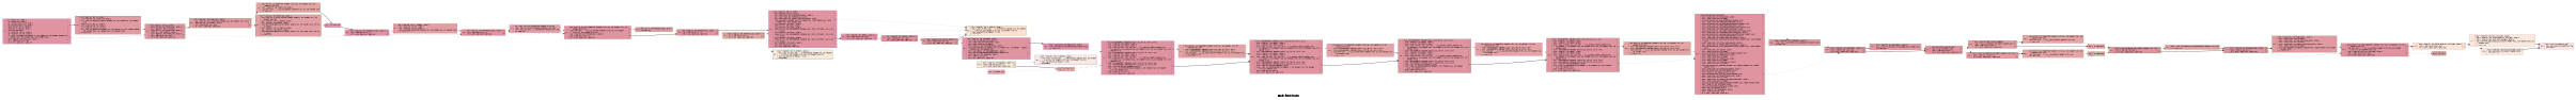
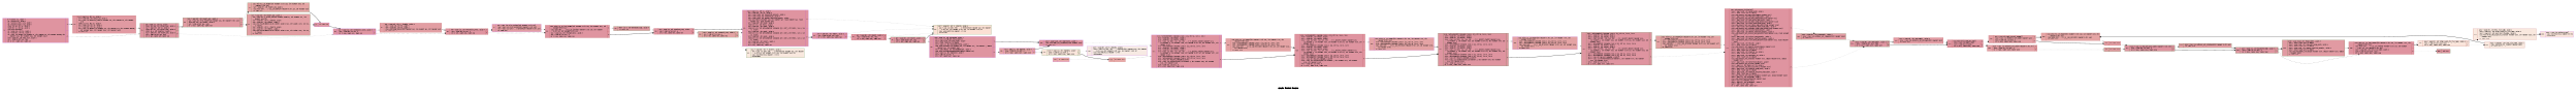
  digraph {
    label="CFG for 'fbs_init' function"
    rankdir=LR
    node [color=brown fillcolor="#b70d2870" fontname=Courier shape=record style=filled]
    edge [arrowhead=onormal style=dotted tailport=s0]
    n1 [color=purple label="{2:\l|  %3 = alloca i32, align 4\l  %4 = alloca ptr, align 8\l  %5 = alloca [1025 x i8], align 1\l  %6 = alloca [1025 x i8], align 1\l  store i32 %0, ptr %3, align 4\l  store ptr %1, ptr %4, align 8\l  call void @unlimit()\l  %7 = load i32, ptr %3, align 4\l  %8 = load ptr, ptr %4, align 8\l  %9 = call i32 @pconf(i32 noundef %7, ptr noundef %8, ptr noundef @param, ptr\l... noundef null, ptr noundef null, ptr noundef null)\l  %10 = load ptr, ptr @arg_file, align 8\l  %11 = icmp ne ptr %10, null\l  br i1 %11, label %12, label %19\l|{<s0>T|<s1>F}}"]
    n2 [fillcolor="#bb1b2c70" label="{12:\l|  %13 = load i32, ptr %3, align 4\l  %14 = load ptr, ptr @arg_file, align 8\l  %15 = call i32 @argfile_read(i32 noundef %13, ptr noundef %4, ptr noundef\l... %14)\l  store i32 %15, ptr %3, align 4\l  %16 = load i32, ptr %3, align 4\l  %17 = load ptr, ptr %4, align 8\l  %18 = call i32 @pconf(i32 noundef %16, ptr noundef %17, ptr noundef @param,\l... ptr noundef null, ptr noundef null, ptr noundef null)\l  br label %19\l}"]
    n3 [color=darkgreen label="{19:\l|  %20 = load i32, ptr %3, align 4\l  store i32 %20, ptr @final_argc, align 4\l  %21 = load ptr, ptr %4, align 8\l  store ptr %21, ptr @final_argv, align 8\l  store i8 0, ptr @logfile, align 1\l  %22 = load ptr, ptr @logfn_arg, align 8\l  %23 = icmp ne ptr %22, null\l  br i1 %23, label %24, label %38\l|{<s0>T|<s1>F}}"]
    n4 [color=darkgreen fillcolor="#bb1b2c70" label="{24:\l|  %25 = load ptr, ptr @logfn_arg, align 8\l  %26 = call ptr @\"\\01_fopen\"(ptr noundef %25, ptr noundef @.str.323)\l  store ptr %26, ptr @logfp, align 8\l  %27 = icmp eq ptr %26, null\l  br i1 %27, label %28, label %30\l|{<s0>T|<s1>F}}"]
    n5 [color=purple label="{38:\l|  %39 = load i32, ptr @verbosity_level, align 4\l  %40 = icmp sge i32 %39, 2\l  br i1 %40, label %41, label %45\l|{<s0>T|<s1>F}}"]
    n6 [color=darkgreen fillcolor="#c5333470" label="{28:\l|  call void @_E__pr_header(ptr noundef @.str.320, i64 noundef 1058, ptr\l... noundef @.str.324)\l  %29 = load ptr, ptr @logfn_arg, align 8\l  call void (ptr, ...) @_E__pr_warn(ptr noundef @.str.325, ptr noundef %29)\l  br label %37\l}"]
    n7 [color=darkgreen fillcolor="#be242e70" label="{30:\l|  %31 = load ptr, ptr @logfn_arg, align 8\l  %32 = call ptr @__strcpy_chk(ptr noundef @logfile, ptr noundef %31, i64\l... noundef 4096) #9\l  %33 = load ptr, ptr @__stdoutp, align 8\l  %34 = load ptr, ptr @logfp, align 8\l  call void @llvm.memcpy.p0.p0.i64(ptr align 8 %33, ptr align 8 %34, i64 152,\l... i1 false)\l  %35 = load ptr, ptr @__stderrp, align 8\l  %36 = load ptr, ptr @logfp, align 8\l  call void @llvm.memcpy.p0.p0.i64(ptr align 8 %35, ptr align 8 %36, i64 152,\l... i1 false)\l  br label %37\l}"]
    n8 [fillcolor="#be242e70" label="{41:\l|  %42 = load ptr, ptr @__stdoutp, align 8\l  %43 = load i32, ptr %3, align 4\l  %44 = load ptr, ptr %4, align 8\l  call void @log_arglist(ptr noundef %42, i32 noundef %43, ptr noundef %44)\l  br label %45\l}"]
    n9 [label="{45:\l|  %46 = load i32, ptr @verbosity_level, align 4\l  %47 = icmp sge i32 %46, 2\l  br i1 %47, label %48, label %52\l|{<s0>T|<s1>F}}"]
    n10 [color=purple fillcolor="#bb1b2c70" label="{37:\l|  br label %38\l}"]
    n11 [color=purple fillcolor="#be242e70" label="{48:\l|  %49 = call i32 @\"\\01_system\"(ptr noundef @.str.327)\l  %50 = call i32 @\"\\01_system\"(ptr noundef @.str.328)\l  %51 = call i32 (ptr, ...) @printf(ptr noundef @.str.329)\l  br label %52\l}"]
    n12 [label="{52:\l|  call void @_E__pr_info_header(ptr noundef @.str.320, i64 noundef 1077, ptr\l... noundef @.str.321)\l  call void (ptr, ...) @_E__pr_info(ptr noundef @.str.330, ptr noundef\l... @.str.331, ptr noundef @.str.332)\l  %53 = load i32, ptr @forward_only, align 4\l  %54 = icmp ne i32 %53, 0\l  br i1 %54, label %55, label %56\l|{<s0>T|<s1>F}}"]
    n13 [color=darkgreen fillcolor="#bb1b2c70" label="{55:\l|  store i32 0, ptr @bestpath_flag, align 4\l  br label %56\l}"]
    n14 [label="{56:\l|  %57 = load i32, ptr @fwdtree_flag, align 4\l  %58 = icmp ne i32 %57, 0\l  br i1 %58, label %65, label %59\l|{<s0>T|<s1>F}}"]
    n15 [color=purple label="{65:\l|  %66 = load i32, ptr %3, align 4\l  %67 = load ptr, ptr %4, align 8\l  %68 = load float, ptr @insertion_penalty, align 4\l  %69 = load float, ptr @fwdtree_lw, align 4\l  %70 = load float, ptr @phone_insertion_penalty, align 4\l  call void @kb(i32 noundef %66, ptr noundef %67, float noundef %68, float\l... noundef %69, float noundef %70)\l  %71 = load ptr, ptr @cext, align 8\l  store ptr %71, ptr @exts, align 8\l  %72 = load ptr, ptr @dext, align 8\l  store ptr %72, ptr getelementptr inbounds ([4 x ptr], ptr @exts, i64 0, i64\l... 1), align 8\l  %73 = load ptr, ptr @pext, align 8\l  store ptr %73, ptr getelementptr inbounds ([4 x ptr], ptr @exts, i64 0, i64\l... 2), align 8\l  %74 = load ptr, ptr @xext, align 8\l  store ptr %74, ptr getelementptr inbounds ([4 x ptr], ptr @exts, i64 0, i64\l... 3), align 8\l  %75 = load ptr, ptr @ccbfn, align 8\l  %76 = icmp eq ptr %75, null\l  br i1 %76, label %86, label %77\l|{<s0>T|<s1>F}}"]
    n16 [color=darkgreen fillcolor="#c32e3170" label="{59:\l|  %60 = load i32, ptr @fwdflat_flag, align 4\l  %61 = icmp ne i32 %60, 0\l  br i1 %61, label %65, label %62\l|{<s0>T|<s1>F}}"]
    n17 [color=darkgreen fillcolor="#f7b99e70" label="{86:\l|  %87 = load ptr, ptr @__stderrp, align 8\l  %88 = call i32 (ptr, ptr, ...) @fprintf(ptr noundef %87, ptr noundef\l... @.str.334, ptr noundef @.str.320, i32 noundef 1110) #9\l  call void @exit(i32 noundef -1) #10\l  unreachable\l}"]
    n18 [color=purple label="{77:\l|  %78 = load ptr, ptr @dcbfn, align 8\l  %79 = icmp eq ptr %78, null\l  br i1 %79, label %86, label %80\l|{<s0>T|<s1>F}}"]
    n19 [color=darkgreen fillcolor="#f2cab570" label="{62:\l|  %63 = load ptr, ptr @__stderrp, align 8\l  %64 = call i32 (ptr, ptr, ...) @fprintf(ptr noundef %63, ptr noundef\l... @.str.333, ptr noundef @.str.320, i32 noundef 1094) #9\l  call void @exit(i32 noundef -1) #10\l  unreachable\l}"]
    n20 [label="{80:\l|  %81 = load ptr, ptr @pcbfn, align 8\l  %82 = icmp eq ptr %81, null\l  br i1 %82, label %86, label %83\l|{<s0>T|<s1>F}}"]
    n21 [color=darkgreen label="{83:\l|  %84 = load ptr, ptr @xcbfn, align 8\l  %85 = icmp eq ptr %84, null\l  br i1 %85, label %86, label %89\l|{<s0>T|<s1>F}}"]
    n22 [color=purple label="{89:\l|  %90 = load i32, ptr @scVqTopN, align 4\l  %91 = call i32 @kb_get_total_dists()\l  %92 = load float, ptr @Cep_Floor, align 4\l  %93 = fpext float %92 to double\l  %94 = load i32, ptr @use20msDiffPow, align 4\l  call void @SCVQInit(i32 noundef %90, i32 noundef %91, i32 noundef 1, double\l... noundef %93, i32 noundef %94)\l  %95 = load double, ptr @dcep80msWeight, align 8\l  call void @SCVQSetdcep80msWeight(double noundef %95)\l  %96 = load i32, ptr @agcNoise, align 4\l  %97 = icmp ne i32 %96, 0\l  br i1 %97, label %101, label %98\l|{<s0>T|<s1>F}}"]
    n23 [color=purple label="{101:\l|  %102 = load float, ptr @agcThresh, align 4\l  call void @agc_set_threshold(float noundef %102)\l  br label %111\l}"]
+   n24 [color=purple fillcolor="#c32e3170" label="{98:\l|  %99 = load i32, ptr @agcMax, align 4\l  %100 = icmp ne i32 %99, 0\l  br i1 %100, label %101, label %103\l|{<s0>T|<s1>F}}"]
    n25 [color=purple label="{111:\l|  %112 = getelementptr inbounds [1025 x i8], ptr %5, i64 0, i64 0\l  %113 = load ptr, ptr @cbdir, align 8\l  %114 = load ptr, ptr @ccbfn, align 8\l  %115 = call i32 (ptr, i32, i64, ptr, ...) @__sprintf_chk(ptr noundef %112,\l... i32 noundef 0, i64 noundef 1025, ptr noundef @.str.336, ptr noundef %113, ptr\l... noundef %114)\l  %116 = getelementptr inbounds [1025 x i8], ptr %6, i64 0, i64 0\l  %117 = load ptr, ptr @cbdir, align 8\l  %118 = load ptr, ptr @ccbfn, align 8\l  %119 = call i32 (ptr, i32, i64, ptr, ...) @__sprintf_chk(ptr noundef %116,\l... i32 noundef 0, i64 noundef 1025, ptr noundef @.str.337, ptr noundef %117, ptr\l... noundef %118)\l  %120 = getelementptr inbounds [1025 x i8], ptr %5, i64 0, i64 0\l  %121 = getelementptr inbounds [1025 x i8], ptr %6, i64 0, i64 0\l  %122 = call ptr @kb_get_codebook_0_dist()\l  %123 = call i32 @SCVQInitFeat(i32 noundef 0, ptr noundef %120, ptr noundef\l... %121, ptr noundef %122)\l  %124 = icmp slt i32 %123, 0\l  br i1 %124, label %125, label %128\l|{<s0>T|<s1>F}}"]
    n26 [color=darkgreen fillcolor="#f4c5ad70" label="{103:\l|  %104 = load i32, ptr @agcBeta, align 4\l  %105 = icmp ne i32 %104, 0\l  br i1 %105, label %106, label %109\l|{<s0>T|<s1>F}}"]
    n27 [fillcolor="#c32e3170" label="{125:\l|  call void @_E__pr_header(ptr noundef @.str.320, i64 noundef 1147, ptr\l... noundef @.str.338)\l  %126 = getelementptr inbounds [1025 x i8], ptr %5, i64 0, i64 0\l  %127 = getelementptr inbounds [1025 x i8], ptr %6, i64 0, i64 0\l  call void (ptr, ...) @_E__die_error(ptr noundef @.str.339, ptr noundef %126,\l... ptr noundef %127)\l  br label %128\l}"]
    n28 [label="{128:\l|  %129 = getelementptr inbounds [1025 x i8], ptr %5, i64 0, i64 0\l  %130 = load ptr, ptr @cbdir, align 8\l  %131 = load ptr, ptr @dcbfn, align 8\l  %132 = call i32 (ptr, i32, i64, ptr, ...) @__sprintf_chk(ptr noundef %129,\l... i32 noundef 0, i64 noundef 1025, ptr noundef @.str.336, ptr noundef %130, ptr\l... noundef %131)\l  %133 = getelementptr inbounds [1025 x i8], ptr %6, i64 0, i64 0\l  %134 = load ptr, ptr @cbdir, align 8\l  %135 = load ptr, ptr @dcbfn, align 8\l  %136 = call i32 (ptr, i32, i64, ptr, ...) @__sprintf_chk(ptr noundef %133,\l... i32 noundef 0, i64 noundef 1025, ptr noundef @.str.337, ptr noundef %134, ptr\l... noundef %135)\l  %137 = getelementptr inbounds [1025 x i8], ptr %5, i64 0, i64 0\l  %138 = getelementptr inbounds [1025 x i8], ptr %6, i64 0, i64 0\l  %139 = call ptr @kb_get_codebook_1_dist()\l  %140 = call i32 @SCVQInitFeat(i32 noundef 1, ptr noundef %137, ptr noundef\l... %138, ptr noundef %139)\l  %141 = icmp slt i32 %140, 0\l  br i1 %141, label %142, label %145\l|{<s0>T|<s1>F}}"]
    n29 [color=purple fillcolor="#eed0c070" label="{106:\l|  %107 = load ptr, ptr @__stdoutp, align 8\l  %108 = call i32 (ptr, ptr, ...) @fprintf(ptr noundef %107, ptr noundef\l... @.str.335, ptr noundef @.str.320, i32 noundef 1129) #9\l  call void @exit(i32 noundef -1) #10\l  unreachable\l}"]
    n30 [fillcolor="#ca3b3770" label="{110:\l|  br label %111\l}"]
    n31 [color=purple fillcolor="#ca3b3770" label="{109:\l|  br label %110\l}"]
    n32 [color=purple fillcolor="#c32e3170" label="{142:\l|  call void @_E__pr_header(ptr noundef @.str.320, i64 noundef 1152, ptr\l... noundef @.str.338)\l  %143 = getelementptr inbounds [1025 x i8], ptr %5, i64 0, i64 0\l  %144 = getelementptr inbounds [1025 x i8], ptr %6, i64 0, i64 0\l  call void (ptr, ...) @_E__die_error(ptr noundef @.str.339, ptr noundef %143,\l... ptr noundef %144)\l  br label %145\l}"]
    n33 [color=darkgreen label="{145:\l|  %146 = getelementptr inbounds [1025 x i8], ptr %5, i64 0, i64 0\l  %147 = load ptr, ptr @cbdir, align 8\l  %148 = load ptr, ptr @pcbfn, align 8\l  %149 = call i32 (ptr, i32, i64, ptr, ...) @__sprintf_chk(ptr noundef %146,\l... i32 noundef 0, i64 noundef 1025, ptr noundef @.str.336, ptr noundef %147, ptr\l... noundef %148)\l  %150 = getelementptr inbounds [1025 x i8], ptr %6, i64 0, i64 0\l  %151 = load ptr, ptr @cbdir, align 8\l  %152 = load ptr, ptr @pcbfn, align 8\l  %153 = call i32 (ptr, i32, i64, ptr, ...) @__sprintf_chk(ptr noundef %150,\l... i32 noundef 0, i64 noundef 1025, ptr noundef @.str.337, ptr noundef %151, ptr\l... noundef %152)\l  %154 = getelementptr inbounds [1025 x i8], ptr %5, i64 0, i64 0\l  %155 = getelementptr inbounds [1025 x i8], ptr %6, i64 0, i64 0\l  %156 = call ptr @kb_get_codebook_2_dist()\l  %157 = call i32 @SCVQInitFeat(i32 noundef 2, ptr noundef %154, ptr noundef\l... %155, ptr noundef %156)\l  %158 = icmp slt i32 %157, 0\l  br i1 %158, label %159, label %162\l|{<s0>T|<s1>F}}"]
    n34 [color=purple fillcolor="#c32e3170" label="{159:\l|  call void @_E__pr_header(ptr noundef @.str.320, i64 noundef 1157, ptr\l... noundef @.str.338)\l  %160 = getelementptr inbounds [1025 x i8], ptr %5, i64 0, i64 0\l  %161 = getelementptr inbounds [1025 x i8], ptr %6, i64 0, i64 0\l  call void (ptr, ...) @_E__die_error(ptr noundef @.str.339, ptr noundef %160,\l... ptr noundef %161)\l  br label %162\l}"]
    n35 [color=darkgreen label="{162:\l|  %163 = getelementptr inbounds [1025 x i8], ptr %5, i64 0, i64 0\l  %164 = load ptr, ptr @cbdir, align 8\l  %165 = load ptr, ptr @xcbfn, align 8\l  %166 = call i32 (ptr, i32, i64, ptr, ...) @__sprintf_chk(ptr noundef %163,\l... i32 noundef 0, i64 noundef 1025, ptr noundef @.str.336, ptr noundef %164, ptr\l... noundef %165)\l  %167 = getelementptr inbounds [1025 x i8], ptr %6, i64 0, i64 0\l  %168 = load ptr, ptr @cbdir, align 8\l  %169 = load ptr, ptr @xcbfn, align 8\l  %170 = call i32 (ptr, i32, i64, ptr, ...) @__sprintf_chk(ptr noundef %167,\l... i32 noundef 0, i64 noundef 1025, ptr noundef @.str.337, ptr noundef %168, ptr\l... noundef %169)\l  %171 = getelementptr inbounds [1025 x i8], ptr %5, i64 0, i64 0\l  %172 = getelementptr inbounds [1025 x i8], ptr %6, i64 0, i64 0\l  %173 = call ptr @kb_get_codebook_3_dist()\l  %174 = call i32 @SCVQInitFeat(i32 noundef 3, ptr noundef %171, ptr noundef\l... %172, ptr noundef %173)\l  %175 = icmp slt i32 %174, 0\l  br i1 %175, label %176, label %179\l|{<s0>T|<s1>F}}"]
    n36 [color=darkgreen fillcolor="#c32e3170" label="{176:\l|  call void @_E__pr_header(ptr noundef @.str.320, i64 noundef 1162, ptr\l... noundef @.str.338)\l  %177 = getelementptr inbounds [1025 x i8], ptr %5, i64 0, i64 0\l  %178 = getelementptr inbounds [1025 x i8], ptr %6, i64 0, i64 0\l  call void (ptr, ...) @_E__die_error(ptr noundef @.str.339, ptr noundef %177,\l... ptr noundef %178)\l  br label %179\l}"]
    n37 [label="{179:\l|  call void @search_initialize()\l  %180 = load float, ptr @beam_width, align 4\l  %181 = fpext float %180 to double\l  call void @search_set_beam_width(double noundef %181)\l  %182 = load float, ptr @new_word_beam_width, align 4\l  call void @search_set_new_word_beam_width(float noundef %182)\l  %183 = load float, ptr @new_phone_beam_width, align 4\l  call void @search_set_new_phone_beam_width(float noundef %183)\l  %184 = load float, ptr @last_phone_beam_width, align 4\l  call void @search_set_last_phone_beam_width(float noundef %184)\l  %185 = load float, ptr @lastphone_alone_beam_width, align 4\l  call void @search_set_lastphone_alone_beam_width(float noundef %185)\l  %186 = load float, ptr @silence_word_penalty, align 4\l  %187 = load float, ptr @phone_insertion_penalty, align 4\l  call void @search_set_silence_word_penalty(float noundef %186, float noundef\l... %187)\l  %188 = load float, ptr @filler_word_penalty, align 4\l  %189 = load float, ptr @phone_insertion_penalty, align 4\l  call void @search_set_filler_word_penalty(float noundef %188, float noundef\l... %189)\l  %190 = load float, ptr @nw_pen, align 4\l  %191 = fpext float %190 to double\l  call void @search_set_newword_penalty(double noundef %191)\l  %192 = load float, ptr @fwdtree_lw, align 4\l  %193 = fpext float %192 to double\l  %194 = load float, ptr @fwdflat_lw, align 4\l  %195 = fpext float %194 to double\l  %196 = load float, ptr @bestpath_lw, align 4\l  %197 = fpext float %196 to double\l  call void @search_set_lw(double noundef %193, double noundef %195, double\l... noundef %197)\l  %198 = load float, ptr @insertion_penalty, align 4\l  call void @search_set_ip(float noundef %198)\l  %199 = load i32, ptr @skip_alt_frm, align 4\l  call void @search_set_skip_alt_frm(i32 noundef %199)\l  %200 = load float, ptr @fwdflat_beam_width, align 4\l  %201 = fpext float %200 to double\l  %202 = load float, ptr @fwdflat_new_word_beam_width, align 4\l  %203 = fpext float %202 to double\l  call void @search_set_fwdflat_bw(double noundef %201, double noundef %203)\l  %204 = load i32, ptr @scVqTopN, align 4\l  call void @searchSetScVqTopN(i32 noundef %204)\l  %205 = call i32 @uttproc_init()\l  %206 = load ptr, ptr @rawlogdir, align 8\l  %207 = icmp ne ptr %206, null\l  br i1 %207, label %208, label %211\l|{<s0>T|<s1>F}}"]
    n38 [color=darkgreen fillcolor="#bb1b2c70" label="{208:\l|  %209 = load ptr, ptr @rawlogdir, align 8\l  %210 = call i32 @uttproc_set_rawlogdir(ptr noundef %209)\l  br label %211\l}"]
    n39 [color=darkgreen label="{211:\l|  %212 = load ptr, ptr @mfclogdir, align 8\l  %213 = icmp ne ptr %212, null\l  br i1 %213, label %214, label %217\l|{<s0>T|<s1>F}}"]
    n40 [fillcolor="#bb1b2c70" label="{214:\l|  %215 = load ptr, ptr @mfclogdir, align 8\l  %216 = call i32 @uttproc_set_mfclogdir(ptr noundef %215)\l  br label %217\l}"]
    n41 [label="{217:\l|  call void @init_norm_agc_cmp()\l  %218 = call i32 @get_n_lm()\l  %219 = icmp eq i32 %218, 1\l  br i1 %219, label %220, label %226\l|{<s0>T|<s1>F}}"]
    n42 [fillcolor="#be242e70" label="{220:\l|  %221 = call ptr @get_current_lmname()\l  %222 = call i32 @uttproc_set_lm(ptr noundef %221)\l  %223 = icmp slt i32 %222, 0\l  br i1 %223, label %224, label %225\l|{<s0>T|<s1>F}}"]
    n43 [fillcolor="#be242e70" label="{226:\l|  %227 = call i32 @uttproc_set_lm(ptr noundef @.str.341)\l  %228 = icmp slt i32 %227, 0\l  br i1 %228, label %229, label %230\l|{<s0>T|<s1>F}}"]
    n44 [fillcolor="#c5333470" label="{224:\l|  call void @_E__pr_header(ptr noundef @.str.320, i64 noundef 1204, ptr\l... noundef @.str.338)\l  call void (ptr, ...) @_E__die_error(ptr noundef @.str.340)\l  br label %225\l}"]
    n45 [fillcolor="#be242e70" label="{225:\l|  br label %231\l}"]
-   n46 [fillcolor="#c5333470" label="{229:\l|  call void @_E__pr_header(ptr noundef @.str.320, i64 noundef 1207, ptr\l... noundef @.str.342)\l  call void (ptr, ...) @_E__pr_warn(ptr noundef @.str.343)\l  br label %230\l}"]
    n47 [color=darkgreen fillcolor="#be242e70" label="{230:\l|  br label %231\l}"]
    n48 [color=darkgreen label="{231:\l|  %232 = call i32 @kb_get_word_id(ptr noundef @.str.344)\l  %233 = icmp sge i32 %232, 0\l  br i1 %233, label %234, label %236\l|{<s0>T|<s1>F}}"]
    n49 [color=darkgreen fillcolor="#be242e70" label="{234:\l|  %235 = call i32 @uttproc_set_startword(ptr noundef @.str.344)\l  br label %236\l}"]
    n50 [color=darkgreen label="{236:\l|  %237 = load i32, ptr @allphone_mode, align 4\l  %238 = icmp ne i32 %237, 0\l  br i1 %238, label %239, label %246\l|{<s0>T|<s1>F}}"]
    n51 [color=darkgreen fillcolor="#bb1b2c70" label="{239:\l|  %240 = load float, ptr @beam_width, align 4\l  %241 = fpext float %240 to double\l  %242 = load float, ptr @new_word_beam_width, align 4\l  %243 = fpext float %242 to double\l  %244 = load float, ptr @phone_insertion_penalty, align 4\l  %245 = fpext float %244 to double\l  call void @allphone_init(double noundef %241, double noundef %243, double\l... noundef %245)\l  br label %246\l}"]
    n52 [label="{246:\l|  call void @_E__pr_info_header(ptr noundef @.str.320, i64 noundef 1217, ptr\l... noundef @.str.321)\l  call void (ptr, ...) @_E__pr_info(ptr noundef @.str.330, ptr noundef\l... @.str.331, ptr noundef @.str.332)\l  %247 = load ptr, ptr @ctl_file_name, align 8\l  %248 = icmp ne ptr %247, null\l  br i1 %248, label %249, label %260\l|{<s0>T|<s1>F}}"]
    n53 [fillcolor="#f4c5ad70" label="{249:\l|  %250 = load ptr, ptr @time_align_ctl_file_name, align 8\l  %251 = icmp ne ptr %250, null\l  br i1 %251, label %254, label %252\l|{<s0>T|<s1>F}}"]
    n54 [color=darkgreen label="{260:\l|  ret i32 0\l}"]
    n55 [fillcolor="#f2cab570" label="{254:\l|  %255 = load ptr, ptr @ctl_file_name, align 8\l  %256 = load ptr, ptr @time_align_ctl_file_name, align 8\l  %257 = load ptr, ptr @out_sent_filename, align 8\l  call void @run_time_align_ctl_file(ptr noundef %255, ptr noundef %256, ptr\l... noundef %257)\l  br label %258\l}"]
    n56 [fillcolor="#f2cab570" label="{252:\l|  %253 = load ptr, ptr @ctl_file_name, align 8\l  call void @run_ctl_file(ptr noundef %253)\l  br label %258\l}"]
    n57 [color=purple fillcolor="#f4c5ad70" label="{258:\l|  %259 = call i32 @uttproc_end()\l  call void @exit(i32 noundef 0) #10\l  unreachable\l}"]
    n1 -> n2 [style=bold]
    n1 -> n3 [style=dashed tailport=s1]
    n2 -> n3 [arrowhead=vee style=dashed]
    n3 -> n4 [style=bold]
    n3 -> n5 [tailport=s1]
    n4 -> n6 [arrowhead=box style=dashed]
    n4 -> n7 [arrowhead=box style=dashed tailport=s1]
    n5 -> n8
    n5 -> n9 [arrowhead=box style=dashed tailport=s1]
    n6 -> n10 [style=bold]
    n7 -> n10 [arrowhead=box]
    n8 -> n9 [style=bold]
    n9 -> n11 [arrowhead=box]
    n9 -> n12 [arrowhead=box style=dashed tailport=s1]
    n10 -> n5 [style=bold]
    n11 -> n12 [arrowhead=vee style=dashed]
    n12 -> n13 [style=dashed]
    n12 -> n14 [arrowhead=vee style=bold tailport=s1]
    n13 -> n14
    n14 -> n15 [style=bold]
    n14 -> n16 [tailport=s1]
    n15 -> n17 [arrowhead=box]
    n15 -> n18 [arrowhead=vee style=bold tailport=s1]
    n16 -> n15 [arrowhead=vee]
    n16 -> n19 [arrowhead=box tailport=s1]
    n18 -> n17 [arrowhead=box]
    n18 -> n20 [style=dashed tailport=s1]
    n20 -> n17 [arrowhead=vee]
    n20 -> n21 [arrowhead=vee style=dashed tailport=s1]
    n21 -> n17 [style=bold]
    n21 -> n22 [tailport=s1]
    n22 -> n23 [arrowhead=vee style=bold]
+   n22 -> n24 [arrowhead=vee tailport=s1]
    n23 -> n25 [arrowhead=vee]
+   n24 -> n23 [arrowhead=box style=bold]
+   n24 -> n26 [arrowhead=box style=dashed tailport=s1]
    n25 -> n27 [arrowhead=vee]
    n25 -> n28 [arrowhead=box style=bold tailport=s1]
    n26 -> n29
    n26 -> n30 [style=bold tailport=s1]
    n27 -> n28 [arrowhead=vee style=bold]
    n28 -> n32
    n28 -> n33 [arrowhead=box style=bold tailport=s1]
    n30 -> n25 [style=dashed]
    n31 -> n30
    n32 -> n33 [style=bold]
    n33 -> n34 [style=dashed]
    n33 -> n35 [arrowhead=vee style=bold tailport=s1]
    n34 -> n35
    n35 -> n36 [arrowhead=box]
    n35 -> n37 [arrowhead=box tailport=s1]
    n36 -> n37 [style=dashed]
    n37 -> n38 [arrowhead=box]
    n37 -> n39 [arrowhead=box tailport=s1]
    n38 -> n39 [arrowhead=vee style=dashed]
    n39 -> n40 [style=bold]
    n39 -> n41 [arrowhead=box style=bold tailport=s1]
    n40 -> n41 [arrowhead=box style=dashed]
    n41 -> n42 [arrowhead=box]
    n41 -> n43 [arrowhead=box tailport=s1]
    n42 -> n44 [arrowhead=box style=bold]
    n42 -> n45 [arrowhead=vee style=bold tailport=s1]
-   n43 -> n46 [arrowhead=box style=bold]
    n43 -> n47 [tailport=s1]
    n44 -> n45
    n45 -> n48 [arrowhead=box style=dashed]
-   n46 -> n47
    n47 -> n48 [arrowhead=vee style=dashed]
    n48 -> n49 [arrowhead=vee]
    n48 -> n50 [arrowhead=vee style=bold tailport=s1]
    n49 -> n50 [arrowhead=vee style=bold]
    n50 -> n51 [arrowhead=vee style=bold]
    n50 -> n52 [arrowhead=vee style=dashed tailport=s1]
    n51 -> n52 [arrowhead=vee style=dashed]
    n52 -> n53 [arrowhead=vee style=bold]
    n52 -> n54 [arrowhead=vee tailport=s1]
    n53 -> n55 [arrowhead=box style=dashed]
    n53 -> n56 [arrowhead=box tailport=s1]
    n55 -> n57 [arrowhead=box style=bold]
-   n56 -> n57 [arrowhead=box style=bold]
+   n56 -> n44 [arrowhead=box style=bold]
  }
